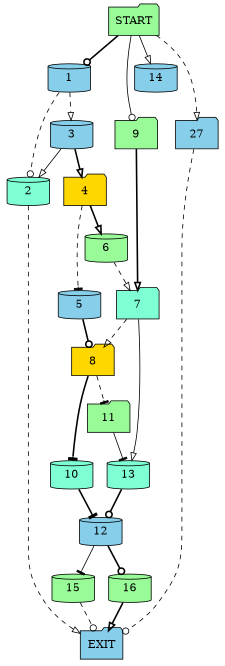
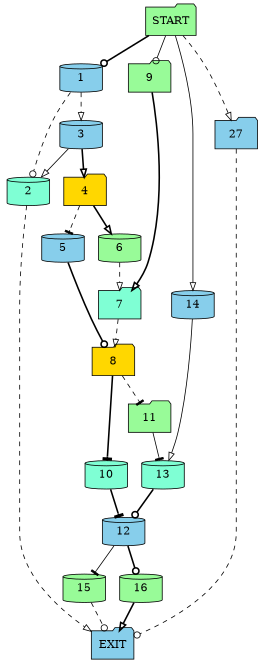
  digraph {
    node [fillcolor=skyblue shape=cylinder style=filled]
    edge [arrowhead=onormal style=bold]
    n1 [fillcolor=palegreen label=START shape=folder]
    1
    9 [fillcolor=palegreen shape=folder]
    14
    n5 [label=27 shape=folder]
    2 [fillcolor=aquamarine]
    3
    7 [fillcolor=aquamarine shape=folder]
    13 [fillcolor=aquamarine]
    n10 [label=EXIT shape=folder]
    4 [fillcolor=gold shape=folder]
    5
    6 [fillcolor=palegreen]
    8 [fillcolor=gold shape=folder]
    10 [fillcolor=aquamarine]
    11 [fillcolor=palegreen shape=folder]
    12
    15 [fillcolor=palegreen]
    16 [fillcolor=palegreen]
    n1 -> 1 [arrowhead=odot]
    n1 -> 9 [arrowhead=odot style=solid]
    n1 -> 14 [style=solid]
    n1 -> n5 [style=dashed]
    1 -> 2 [arrowhead=odot style=dashed]
    1 -> 3 [style=dashed]
    9 -> 7
-   7 -> 13 [style=solid]
+   14 -> 13 [style=solid]
    n5 -> n10 [arrowhead=odot style=dashed]
    2 -> n10 [style=dashed]
    3 -> 2 [style=solid]
    3 -> 4
    7 -> 8 [style=dashed]
    13 -> 12 [arrowhead=odot]
    4 -> 5 [arrowhead=tee style=dashed]
    4 -> 6
    5 -> 8 [arrowhead=odot]
    6 -> 7 [style=dashed]
    8 -> 10 [arrowhead=tee]
    8 -> 11 [arrowhead=tee style=dashed]
    10 -> 12 [arrowhead=tee]
    11 -> 13 [arrowhead=tee style=solid]
    12 -> 15 [arrowhead=tee style=solid]
    12 -> 16 [arrowhead=odot]
    15 -> n10 [arrowhead=odot style=dashed]
    16 -> n10
  }
